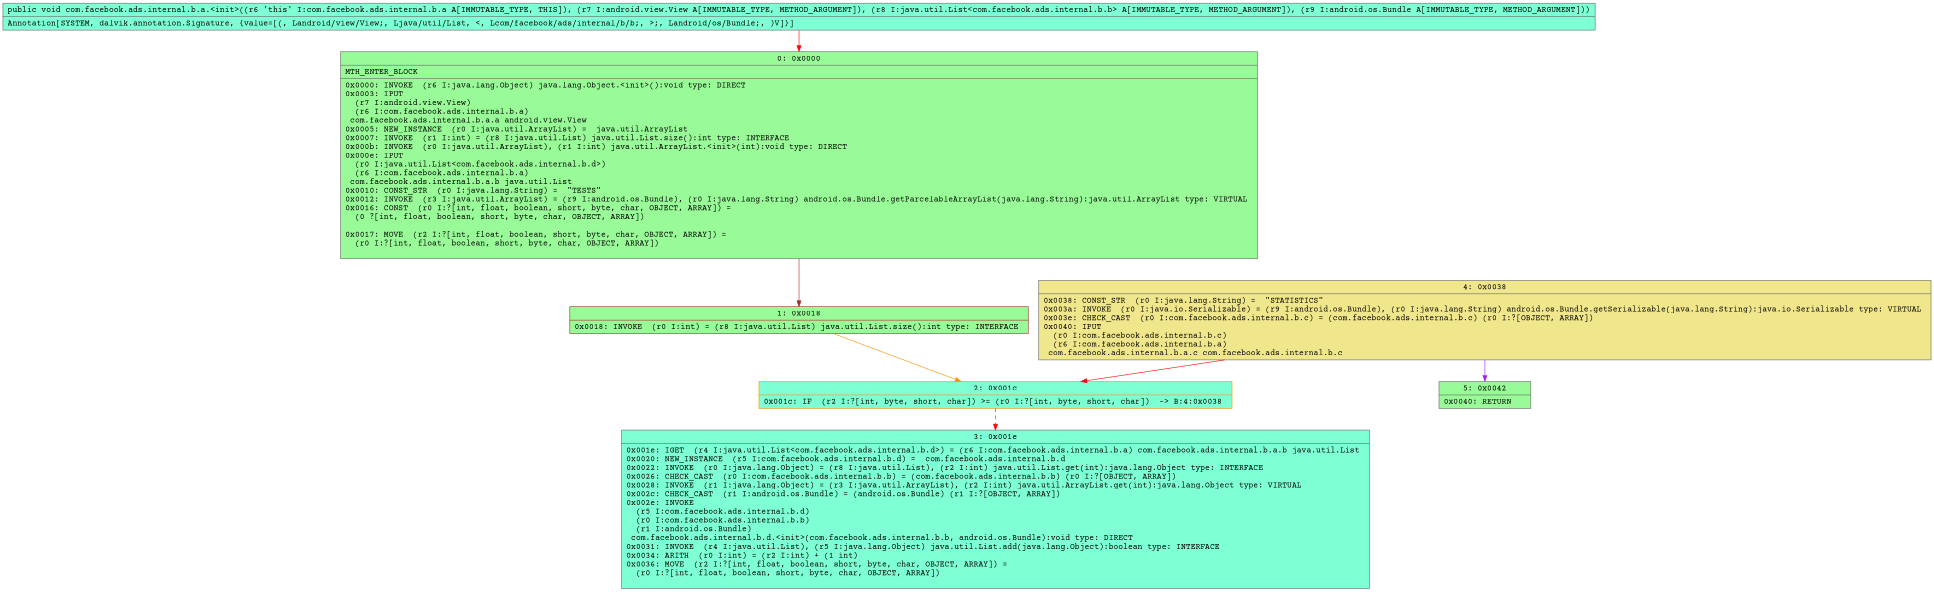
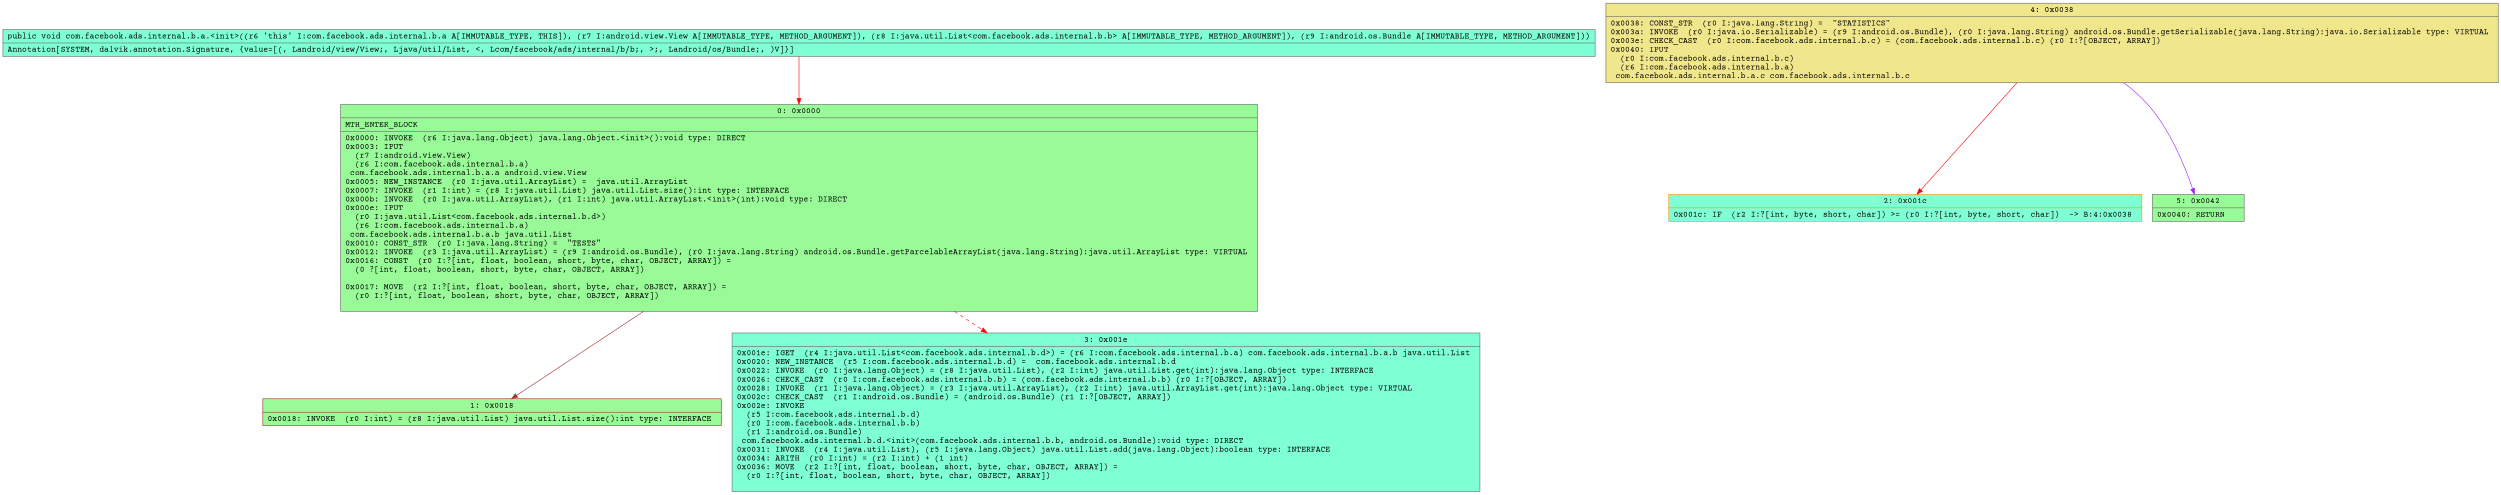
  digraph {
    fontname="Courier Prime"
    node [color=gray40 fillcolor=palegreen fontname="Courier Prime" shape=record style=filled]
    edge [color=red fontname="Courier Prime"]
    n1 [label="{0\:\ 0x0000|MTH_ENTER_BLOCK\l|0x0000: INVOKE  (r6 I:java.lang.Object) java.lang.Object.\<init\>():void type: DIRECT \l0x0003: IPUT  \l  (r7 I:android.view.View)\l  (r6 I:com.facebook.ads.internal.b.a)\l com.facebook.ads.internal.b.a.a android.view.View \l0x0005: NEW_INSTANCE  (r0 I:java.util.ArrayList) =  java.util.ArrayList \l0x0007: INVOKE  (r1 I:int) = (r8 I:java.util.List) java.util.List.size():int type: INTERFACE \l0x000b: INVOKE  (r0 I:java.util.ArrayList), (r1 I:int) java.util.ArrayList.\<init\>(int):void type: DIRECT \l0x000e: IPUT  \l  (r0 I:java.util.List\<com.facebook.ads.internal.b.d\>)\l  (r6 I:com.facebook.ads.internal.b.a)\l com.facebook.ads.internal.b.a.b java.util.List \l0x0010: CONST_STR  (r0 I:java.lang.String) =  \"TESTS\" \l0x0012: INVOKE  (r3 I:java.util.ArrayList) = (r9 I:android.os.Bundle), (r0 I:java.lang.String) android.os.Bundle.getParcelableArrayList(java.lang.String):java.util.ArrayList type: VIRTUAL \l0x0016: CONST  (r0 I:?[int, float, boolean, short, byte, char, OBJECT, ARRAY]) = \l  (0 ?[int, float, boolean, short, byte, char, OBJECT, ARRAY])\l \l0x0017: MOVE  (r2 I:?[int, float, boolean, short, byte, char, OBJECT, ARRAY]) = \l  (r0 I:?[int, float, boolean, short, byte, char, OBJECT, ARRAY])\l \l}"]
    n2 [color=brown label="{1\:\ 0x0018|0x0018: INVOKE  (r0 I:int) = (r8 I:java.util.List) java.util.List.size():int type: INTERFACE \l}"]
    n3 [color=darkorange fillcolor=aquamarine label="{2\:\ 0x001c|0x001c: IF  (r2 I:?[int, byte, short, char]) \>= (r0 I:?[int, byte, short, char])  \-\> B:4:0x0038 \l}"]
    n4 [fillcolor=aquamarine label="{3\:\ 0x001e|0x001e: IGET  (r4 I:java.util.List\<com.facebook.ads.internal.b.d\>) = (r6 I:com.facebook.ads.internal.b.a) com.facebook.ads.internal.b.a.b java.util.List \l0x0020: NEW_INSTANCE  (r5 I:com.facebook.ads.internal.b.d) =  com.facebook.ads.internal.b.d \l0x0022: INVOKE  (r0 I:java.lang.Object) = (r8 I:java.util.List), (r2 I:int) java.util.List.get(int):java.lang.Object type: INTERFACE \l0x0026: CHECK_CAST  (r0 I:com.facebook.ads.internal.b.b) = (com.facebook.ads.internal.b.b) (r0 I:?[OBJECT, ARRAY]) \l0x0028: INVOKE  (r1 I:java.lang.Object) = (r3 I:java.util.ArrayList), (r2 I:int) java.util.ArrayList.get(int):java.lang.Object type: VIRTUAL \l0x002c: CHECK_CAST  (r1 I:android.os.Bundle) = (android.os.Bundle) (r1 I:?[OBJECT, ARRAY]) \l0x002e: INVOKE  \l  (r5 I:com.facebook.ads.internal.b.d)\l  (r0 I:com.facebook.ads.internal.b.b)\l  (r1 I:android.os.Bundle)\l com.facebook.ads.internal.b.d.\<init\>(com.facebook.ads.internal.b.b, android.os.Bundle):void type: DIRECT \l0x0031: INVOKE  (r4 I:java.util.List), (r5 I:java.lang.Object) java.util.List.add(java.lang.Object):boolean type: INTERFACE \l0x0034: ARITH  (r0 I:int) = (r2 I:int) + (1 int) \l0x0036: MOVE  (r2 I:?[int, float, boolean, short, byte, char, OBJECT, ARRAY]) = \l  (r0 I:?[int, float, boolean, short, byte, char, OBJECT, ARRAY])\l \l}"]
    n5 [fillcolor=khaki label="{4\:\ 0x0038|0x0038: CONST_STR  (r0 I:java.lang.String) =  \"STATISTICS\" \l0x003a: INVOKE  (r0 I:java.io.Serializable) = (r9 I:android.os.Bundle), (r0 I:java.lang.String) android.os.Bundle.getSerializable(java.lang.String):java.io.Serializable type: VIRTUAL \l0x003e: CHECK_CAST  (r0 I:com.facebook.ads.internal.b.c) = (com.facebook.ads.internal.b.c) (r0 I:?[OBJECT, ARRAY]) \l0x0040: IPUT  \l  (r0 I:com.facebook.ads.internal.b.c)\l  (r6 I:com.facebook.ads.internal.b.a)\l com.facebook.ads.internal.b.a.c com.facebook.ads.internal.b.c \l}"]
    n6 [label="{5\:\ 0x0042|0x0040: RETURN   \l}"]
    n7 [fillcolor=aquamarine label="{public void com.facebook.ads.internal.b.a.\<init\>((r6 'this' I:com.facebook.ads.internal.b.a A[IMMUTABLE_TYPE, THIS]), (r7 I:android.view.View A[IMMUTABLE_TYPE, METHOD_ARGUMENT]), (r8 I:java.util.List\<com.facebook.ads.internal.b.b\> A[IMMUTABLE_TYPE, METHOD_ARGUMENT]), (r9 I:android.os.Bundle A[IMMUTABLE_TYPE, METHOD_ARGUMENT]))  | Annotation[SYSTEM, dalvik.annotation.Signature, \{value=[(, Landroid\/view\/View;, Ljava\/util\/List, \<, Lcom\/facebook\/ads\/internal\/b\/b;, \>;, Landroid\/os\/Bundle;, )V]\}]\l}"]
    n1 -> n2 [color=brown]
-   n2 -> n3 [color=darkorange]
-   n3 -> n4 [style=dashed]
+   n1 -> n4 [style=dashed]
    n5 -> n3
    n5 -> n6 [color=purple]
    n7 -> n1
  }
